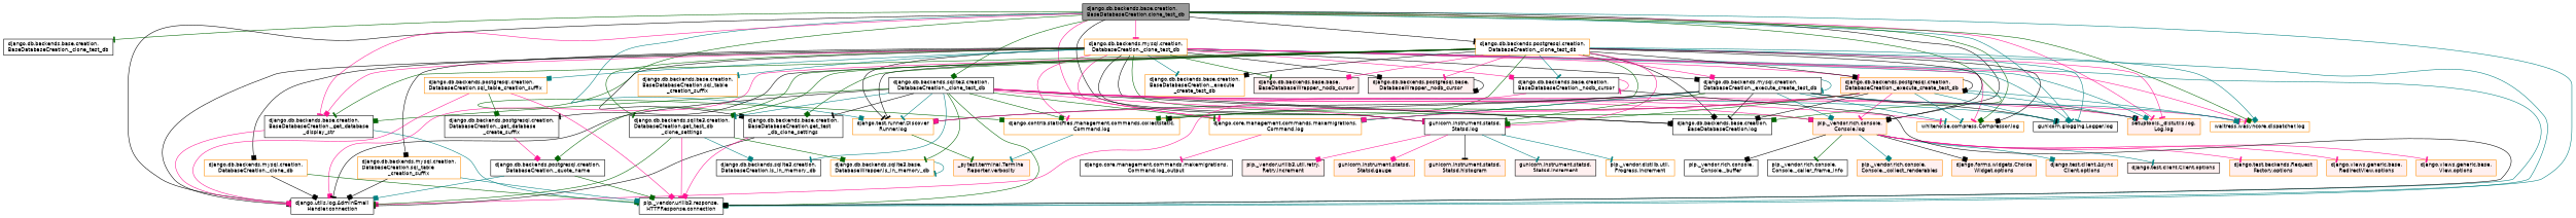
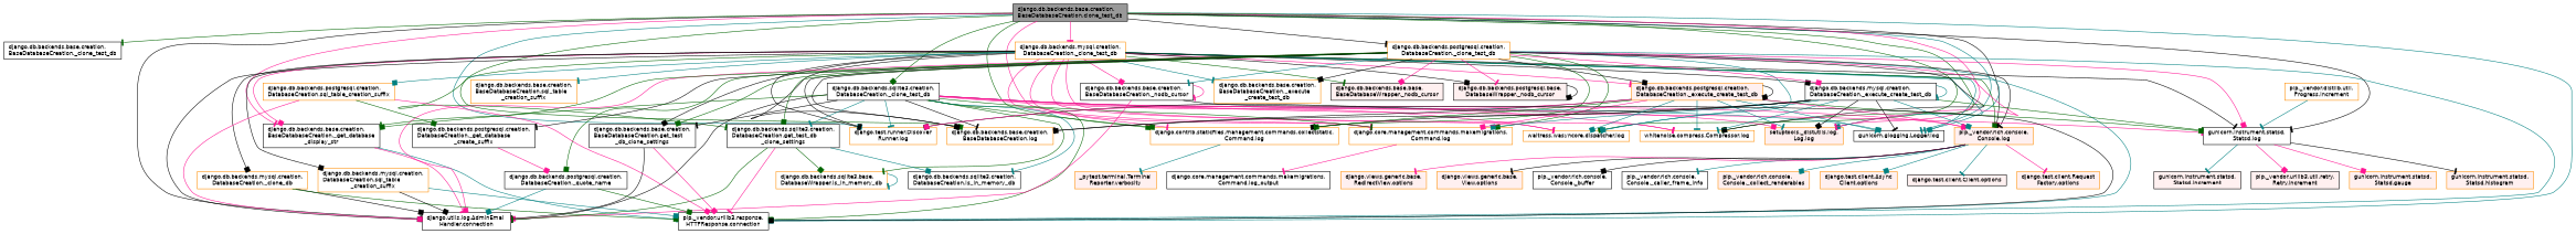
  digraph {
    rankdir=TB
    node [color=darkorange fillcolor=white fontname=Helvetica fontsize=10 shape=box style=filled]
    edge [arrowhead=box color=deeppink fontname=Helvetica fontsize=10 labelfontname=Helvetica labelfontsize=10 style=solid]
    n1 [color=black fillcolor=grey60 fontcolor=black height=0.2 label="django.db.backends.base.creation.\lBaseDatabaseCreation.clone_test_db" width=0.4]
    n2 [color=black height=0.2 label="django.db.backends.base.creation.\lBaseDatabaseCreation._clone_test_db" width=0.4]
    n3 [height=0.2 label="django.db.backends.mysql.creation.\lDatabaseCreation._clone_test_db" width=0.4]
    n4 [color=black height=0.2 label="django.utils.log.AdminEmail\lHandler.connection" width=0.4]
    n5 [color=black height=0.2 label="pip._vendor.urllib3.response.\lHTTPResponse.connection" width=0.4]
    n6 [height=0.2 label="django.contrib.staticfiles.management.commands.collectstatic.\lCommand.log" width=0.4]
    n7 [height=0.2 label="django.core.management.commands.makemigrations.\lCommand.log" width=0.4]
-   n8 [color=black height=0.2 label="django.db.backends.base.creation.\lBaseDatabaseCreation.log" width=0.4]
+   n8 [height=0.2 label="django.db.backends.base.creation.\lBaseDatabaseCreation.log" width=0.4]
    n9 [height=0.2 label="django.test.runner.Discover\lRunner.log" width=0.4]
    n10 [color=black height=0.2 label="gunicorn.glogging.Logger.log" width=0.4]
    n11 [color=black height=0.2 label="gunicorn.instrument.statsd.\lStatsd.log" width=0.4]
    n12 [fillcolor="#FFF0F0" height=0.2 label="pip._vendor.rich.console.\lConsole.log" width=0.4]
    n13 [fillcolor="#FFF0F0" height=0.2 label="setuptools._distutils.log.\lLog.log" width=0.4]
    n14 [height=0.2 label="waitress.wasyncore.dispatcher.log" width=0.4]
    n15 [height=0.2 label="whitenoise.compress.Compressor.log" width=0.4]
    n16 [color=black height=0.2 label="django.db.backends.base.creation.\lBaseDatabaseCreation._get_database\l_display_str" width=0.4]
    n17 [height=0.2 label="django.db.backends.postgresql.creation.\lDatabaseCreation._clone_test_db" width=0.4]
    n18 [color=black height=0.2 label="django.db.backends.sqlite3.creation.\lDatabaseCreation._clone_test_db" width=0.4]
    n19 [height=0.2 label="django.db.backends.mysql.creation.\lDatabaseCreation._clone_db" width=0.4]
    n20 [height=0.2 label="django.db.backends.base.creation.\lBaseDatabaseCreation._execute\l_create_test_db" width=0.4]
    n21 [color=black height=0.2 label="django.db.backends.mysql.creation.\lDatabaseCreation._execute_create_test_db" width=0.4]
    n22 [fillcolor="#FFF0F0" height=0.2 label="django.db.backends.postgresql.creation.\lDatabaseCreation._execute_create_test_db" width=0.4]
    n23 [color=black fillcolor="#FFF0F0" height=0.2 label="django.db.backends.base.base.\lBaseDatabaseWrapper._nodb_cursor" width=0.4]
    n24 [color=black height=0.2 label="django.db.backends.base.creation.\lBaseDatabaseCreation._nodb_cursor" width=0.4]
    n25 [color=black fillcolor="#FFF0F0" height=0.2 label="django.db.backends.postgresql.base.\lDatabaseWrapper._nodb_cursor" width=0.4]
    n26 [color=black height=0.2 label="django.db.backends.base.creation.\lBaseDatabaseCreation.get_test\l_db_clone_settings" width=0.4]
    n27 [color=black height=0.2 label="django.db.backends.sqlite3.creation.\lDatabaseCreation.get_test_db\l_clone_settings" width=0.4]
    n28 [height=0.2 label="django.db.backends.base.creation.\lBaseDatabaseCreation.sql_table\l_creation_suffix" width=0.4]
    n29 [height=0.2 label="django.db.backends.mysql.creation.\lDatabaseCreation.sql_table\l_creation_suffix" width=0.4]
    n30 [height=0.2 label="django.db.backends.postgresql.creation.\lDatabaseCreation.sql_table_creation_suffix" width=0.4]
    n31 [fillcolor="#FFF0F0" height=0.2 label="_pytest.terminal.Terminal\lReporter.verbosity" width=0.4]
    n32 [color=black height=0.2 label="django.core.management.commands.makemigrations.\lCommand.log_output" width=0.4]
    n33 [fillcolor="#FFF0F0" height=0.2 label="gunicorn.instrument.statsd.\lStatsd.gauge" width=0.4]
    n34 [fillcolor="#FFF0F0" height=0.2 label="gunicorn.instrument.statsd.\lStatsd.histogram" width=0.4]
    n35 [color=black fillcolor="#FFF0F0" height=0.2 label="gunicorn.instrument.statsd.\lStatsd.increment" width=0.4]
    n36 [height=0.2 label="pip._vendor.distlib.util.\lProgress.increment" width=0.4]
    n37 [color=black fillcolor="#FFF0F0" height=0.2 label="pip._vendor.urllib3.util.retry.\lRetry.increment" width=0.4]
    n38 [color=black height=0.2 label="pip._vendor.rich.console.\lConsole._buffer" width=0.4]
    n39 [color=black height=0.2 label="pip._vendor.rich.console.\lConsole._caller_frame_info" width=0.4]
    n40 [fillcolor="#FFF0F0" height=0.2 label="pip._vendor.rich.console.\lConsole._collect_renderables" width=0.4]
-   n41 [fillcolor="#FFF0F0" height=0.2 label="django.forms.widgets.Choice\lWidget.options" width=0.4]
    n42 [fillcolor="#FFF0F0" height=0.2 label="django.test.client.Async\lClient.options" width=0.4]
    n43 [color=black fillcolor="#FFF0F0" height=0.2 label="django.test.client.Client.options" width=0.4]
-   n44 [fillcolor="#FFF0F0" height=0.2 label="django.test.backends.Request\lFactory.options" width=0.4]
+   n44 [fillcolor="#FFF0F0" height=0.2 label="django.test.client.Request\lFactory.options" width=0.4]
    n45 [fillcolor="#FFF0F0" height=0.2 label="django.views.generic.base.\lRedirectView.options" width=0.4]
    n46 [fillcolor="#FFF0F0" height=0.2 label="django.views.generic.base.\lView.options" width=0.4]
    n47 [color=black height=0.2 label="django.db.backends.postgresql.creation.\lDatabaseCreation._get_database\l_create_suffix" width=0.4]
    n48 [color=black height=0.2 label="django.db.backends.postgresql.creation.\lDatabaseCreation._quote_name" width=0.4]
    n49 [height=0.2 label="django.db.backends.sqlite3.base.\lDatabaseWrapper.is_in_memory_db" width=0.4]
    n50 [color=black height=0.2 label="django.db.backends.sqlite3.creation.\lDatabaseCreation.is_in_memory_db" width=0.4]
    n1 -> n2 [arrowhead=tee color=darkgreen]
    n1 -> n3 [arrowhead=tee]
    n1 -> n4 [arrowhead=tee color=black]
    n1 -> n5 [color=teal]
    n1 -> n6 [color=darkgreen]
    n1 -> n7 [arrowhead=tee]
    n1 -> n8 [color=darkgreen]
    n1 -> n9 [color=teal]
    n1 -> n10 [arrowhead=tee color=teal]
    n1 -> n11 [arrowhead=tee color=black]
    n1 -> n12 [color=black]
    n1 -> n13 [arrowhead=tee]
    n1 -> n14 [color=darkgreen]
    n1 -> n15 [color=darkgreen]
    n1 -> n16 [arrowhead=tee]
    n1 -> n17 [arrowhead=tee color=black]
    n1 -> n18 [color=darkgreen]
    n3 -> n4 [color=black]
    n3 -> n5 [color=teal]
    n3 -> n6 [arrowhead=tee]
    n3 -> n7 [arrowhead=tee]
    n3 -> n8 [color=black]
    n3 -> n9 [arrowhead=tee color=black]
    n3 -> n10 [color=teal]
    n3 -> n11 [arrowhead=tee color=black]
    n3 -> n12 [color=darkgreen]
    n3 -> n13 [color=teal]
    n3 -> n14 [arrowhead=tee]
    n3 -> n15 [arrowhead=tee]
    n3 -> n16
    n3 -> n19 [color=black]
    n3 -> n20 [arrowhead=tee color=teal]
    n3 -> n21 [color=black]
    n3 -> n22 [arrowhead=tee]
    n3 -> n23 [arrowhead=tee color=darkgreen]
    n3 -> n24
    n3 -> n25 [color=black]
    n3 -> n26 [color=black]
    n3 -> n27 [arrowhead=tee color=darkgreen]
    n3 -> n28 [arrowhead=tee color=teal]
    n3 -> n29 [color=black]
    n3 -> n30 [color=teal]
    n6 -> n31 [arrowhead=tee color=teal]
    n7 -> n32 [arrowhead=tee]
-   n9 -> n31 [arrowhead=tee color=darkgreen]
    n11 -> n33
    n11 -> n34 [arrowhead=tee color=black]
    n11 -> n35 [arrowhead=tee color=teal]
-   n11 -> n36 [arrowhead=tee color=teal]
+   n36 -> n11 [arrowhead=tee color=teal]
    n11 -> n37
    n12 -> n38 [color=black]
-   n12 -> n39 [arrowhead=tee color=darkgreen]
+   n12 -> n39 [arrowhead=tee color=teal]
    n12 -> n40 [color=teal]
-   n12 -> n41 [color=black]
    n12 -> n42 [color=teal]
    n12 -> n43 [arrowhead=tee color=teal]
    n12 -> n44 [arrowhead=tee]
    n12 -> n45 [arrowhead=tee]
-   n12 -> n46 [arrowhead=tee]
+   n12 -> n46 [arrowhead=tee color=black]
    n16 -> n4 [arrowhead=tee]
    n16 -> n5 [arrowhead=tee color=teal]
    n17 -> n4
    n17 -> n5 [color=teal]
    n17 -> n6 [color=darkgreen]
    n17 -> n7 [color=darkgreen]
    n17 -> n8 [color=black]
    n17 -> n9 [arrowhead=tee color=black]
    n17 -> n10 [arrowhead=tee color=teal]
    n17 -> n11
    n17 -> n12 [arrowhead=tee color=black]
    n17 -> n13 [arrowhead=tee]
    n17 -> n14 [color=teal]
    n17 -> n15 [color=black]
    n17 -> n16 [arrowhead=tee color=darkgreen]
    n17 -> n20 [color=black]
    n17 -> n21
    n17 -> n22 [color=black]
    n17 -> n23
    n17 -> n24 [arrowhead=tee color=teal]
    n17 -> n25 [arrowhead=tee]
    n17 -> n26 [color=darkgreen]
    n17 -> n27 [color=darkgreen]
    n17 -> n47 [arrowhead=tee color=black]
    n17 -> n48 [color=darkgreen]
    n18 -> n4 [arrowhead=tee color=black]
    n18 -> n5 [color=darkgreen]
    n18 -> n6 [color=darkgreen]
    n18 -> n7 [arrowhead=tee color=darkgreen]
    n18 -> n8 [arrowhead=tee color=black]
    n18 -> n9 [arrowhead=tee color=teal]
    n18 -> n10 [color=teal]
    n18 -> n11 [arrowhead=tee]
    n18 -> n12
    n18 -> n13
    n18 -> n14 [arrowhead=tee]
    n18 -> n15 [arrowhead=tee]
    n18 -> n16 [color=darkgreen]
    n18 -> n26 [arrowhead=tee color=black]
    n18 -> n27 [arrowhead=tee color=teal]
    n18 -> n49 [arrowhead=tee color=darkgreen]
    n18 -> n50 [arrowhead=tee color=teal]
    n19 -> n4 [color=black]
    n19 -> n5 [color=darkgreen]
    n21 -> n6 [color=black]
    n21 -> n7 [color=teal]
    n21 -> n8 [arrowhead=tee color=black]
    n21 -> n9 [color=black]
    n21 -> n10 [arrowhead=tee color=black]
    n21 -> n11 [arrowhead=tee color=darkgreen]
    n21 -> n12 [color=teal]
    n21 -> n13 [color=black]
    n21 -> n14 [arrowhead=tee color=teal]
    n21 -> n15 [arrowhead=tee color=teal]
    n21 -> n21 [arrowhead=tee color=teal]
    n22 -> n6 [arrowhead=tee color=darkgreen]
    n22 -> n7
    n22 -> n8 [color=black]
    n22 -> n9
    n22 -> n10 [arrowhead=tee color=teal]
    n22 -> n11 [color=darkgreen]
    n22 -> n12 [arrowhead=tee]
    n22 -> n13 [arrowhead=tee color=teal]
    n22 -> n14 [color=teal]
    n22 -> n15 [arrowhead=tee color=teal]
    n22 -> n22 [color=black]
    n24 -> n4
    n24 -> n5 [color=black]
    n24 -> n24 [arrowhead=tee]
    n25 -> n25 [color=black]
    n26 -> n4 [arrowhead=tee color=black]
    n26 -> n5
    n27 -> n4 [arrowhead=tee color=darkgreen]
    n27 -> n5 [arrowhead=tee]
    n27 -> n49 [color=darkgreen]
    n27 -> n50 [color=teal]
    n29 -> n4 [color=black]
    n29 -> n5 [color=teal]
    n30 -> n4
    n30 -> n5
    n30 -> n47 [color=darkgreen]
    n47 -> n48
    n48 -> n4 [color=teal]
    n48 -> n5 [color=darkgreen]
    n49 -> n49 [arrowhead=tee color=teal]
  }
